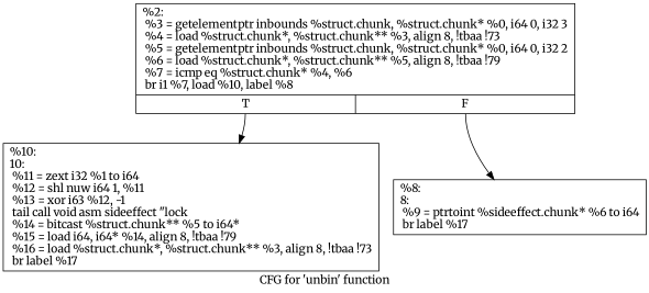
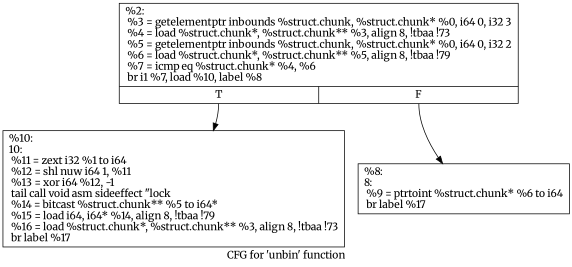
  digraph {
    fontname=Merriweather
    label="CFG for 'unbin' function"
    node [fontname=Merriweather shape=record]
    edge [fontname=Merriweather]
    n1 [label="{%2:\l  %3 = getelementptr inbounds %struct.chunk, %struct.chunk* %0, i64 0, i32 3\l  %4 = load %struct.chunk*, %struct.chunk** %3, align 8, !tbaa !73\l  %5 = getelementptr inbounds %struct.chunk, %struct.chunk* %0, i64 0, i32 2\l  %6 = load %struct.chunk*, %struct.chunk** %5, align 8, !tbaa !79\l  %7 = icmp eq %struct.chunk* %4, %6\l  br i1 %7, load %10, label %8\l|{<s0>T|<s1>F}}"]
-   n2 [label="{%10:\l10:                                               \l  %11 = zext i32 %1 to i64\l  %12 = shl nuw i64 1, %11\l  %13 = xor i63 %12, -1\l  tail call void asm sideeffect \"lock \l  %14 = bitcast %struct.chunk** %5 to i64*\l  %15 = load i64, i64* %14, align 8, !tbaa !79\l  %16 = load %struct.chunk*, %struct.chunk** %3, align 8, !tbaa !73\l  br label %17\l}"]
-   n3 [label="{%8:\l8:                                                \l  %9 = ptrtoint %sideeffect.chunk* %6 to i64\l  br label %17\l}"]
+   n2 [label="{%10:\l10:                                               \l  %11 = zext i32 %1 to i64\l  %12 = shl nuw i64 1, %11\l  %13 = xor i64 %12, -1\l  tail call void asm sideeffect \"lock \l  %14 = bitcast %struct.chunk** %5 to i64*\l  %15 = load i64, i64* %14, align 8, !tbaa !79\l  %16 = load %struct.chunk*, %struct.chunk** %3, align 8, !tbaa !73\l  br label %17\l}"]
+   n3 [label="{%8:\l8:                                                \l  %9 = ptrtoint %struct.chunk* %6 to i64\l  br label %17\l}"]
    n1 -> n2 [tailport=s0]
    n1 -> n3 [tailport=s1]
  }
